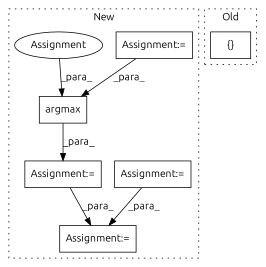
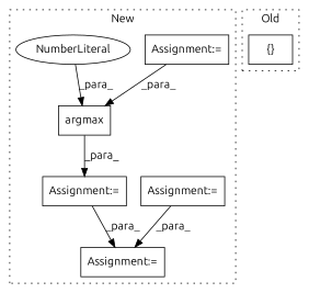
  digraph {
    fontname=Ubuntu
    node [a=7 l=1 shape=box fontname=Ubuntu]
    edge [fontname=Ubuntu]
    n1 [a=32 l="7,1" label=argmax s="61011,61029"]
    n2 [label="Assignment:=" s=61302]
    n3 [label="Assignment:=" s=60581]
    n4 [label="Assignment:=" s=60999]
    n5 [label="Assignment:=" s=61046]
-   n6 [a=34 label=Assignment s=61028 shape=ellipse]
+   n6 [a=34 label=NumberLiteral s=61028 shape=ellipse]
    n7 [a=4 l=2 label="{}" s=59335]
    subgraph cluster_1 {
      label=New
      style=dotted
      n1
      n2
      n3
      n4
      n5
      n6
    }
    subgraph cluster_2 {
      label=Old
      style=dotted
      n7
    }
    n1 -> n4 [label=_para_]
    n3 -> n1 [label=_para_]
    n4 -> n2 [label=_para_]
    n5 -> n2 [label=_para_]
    n6 -> n1 [label=_para_]
  }
